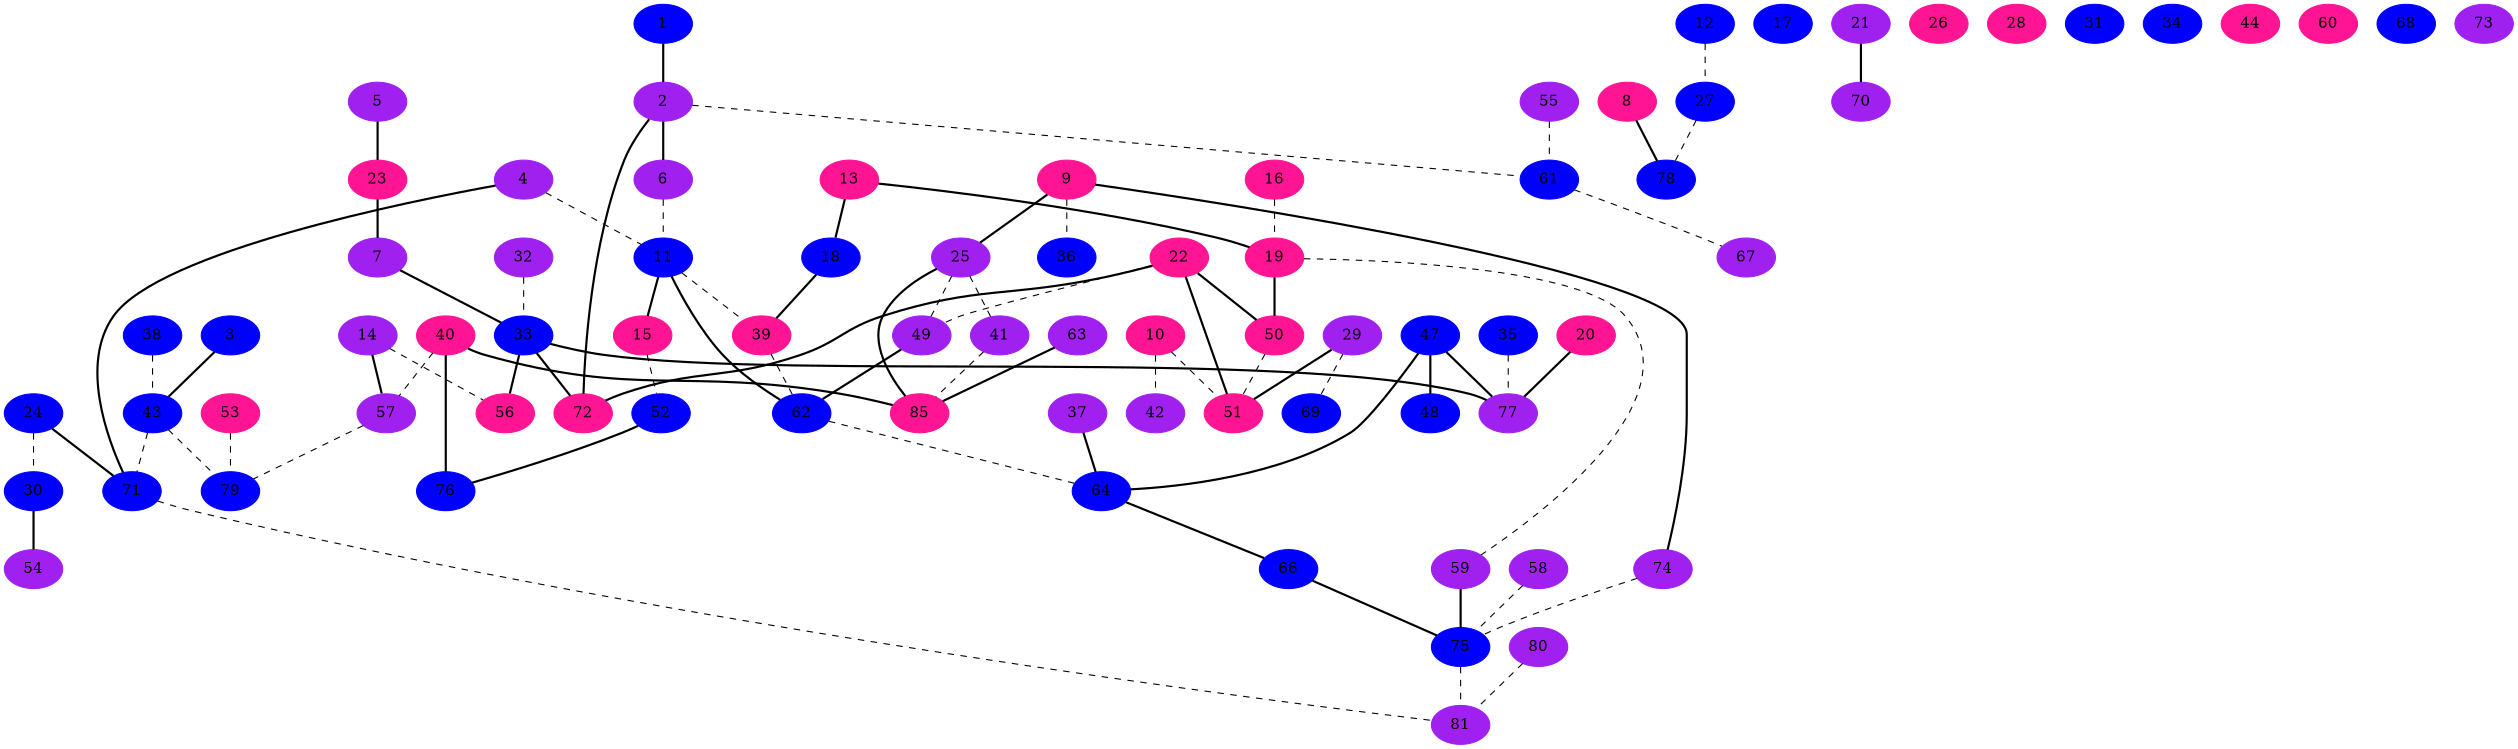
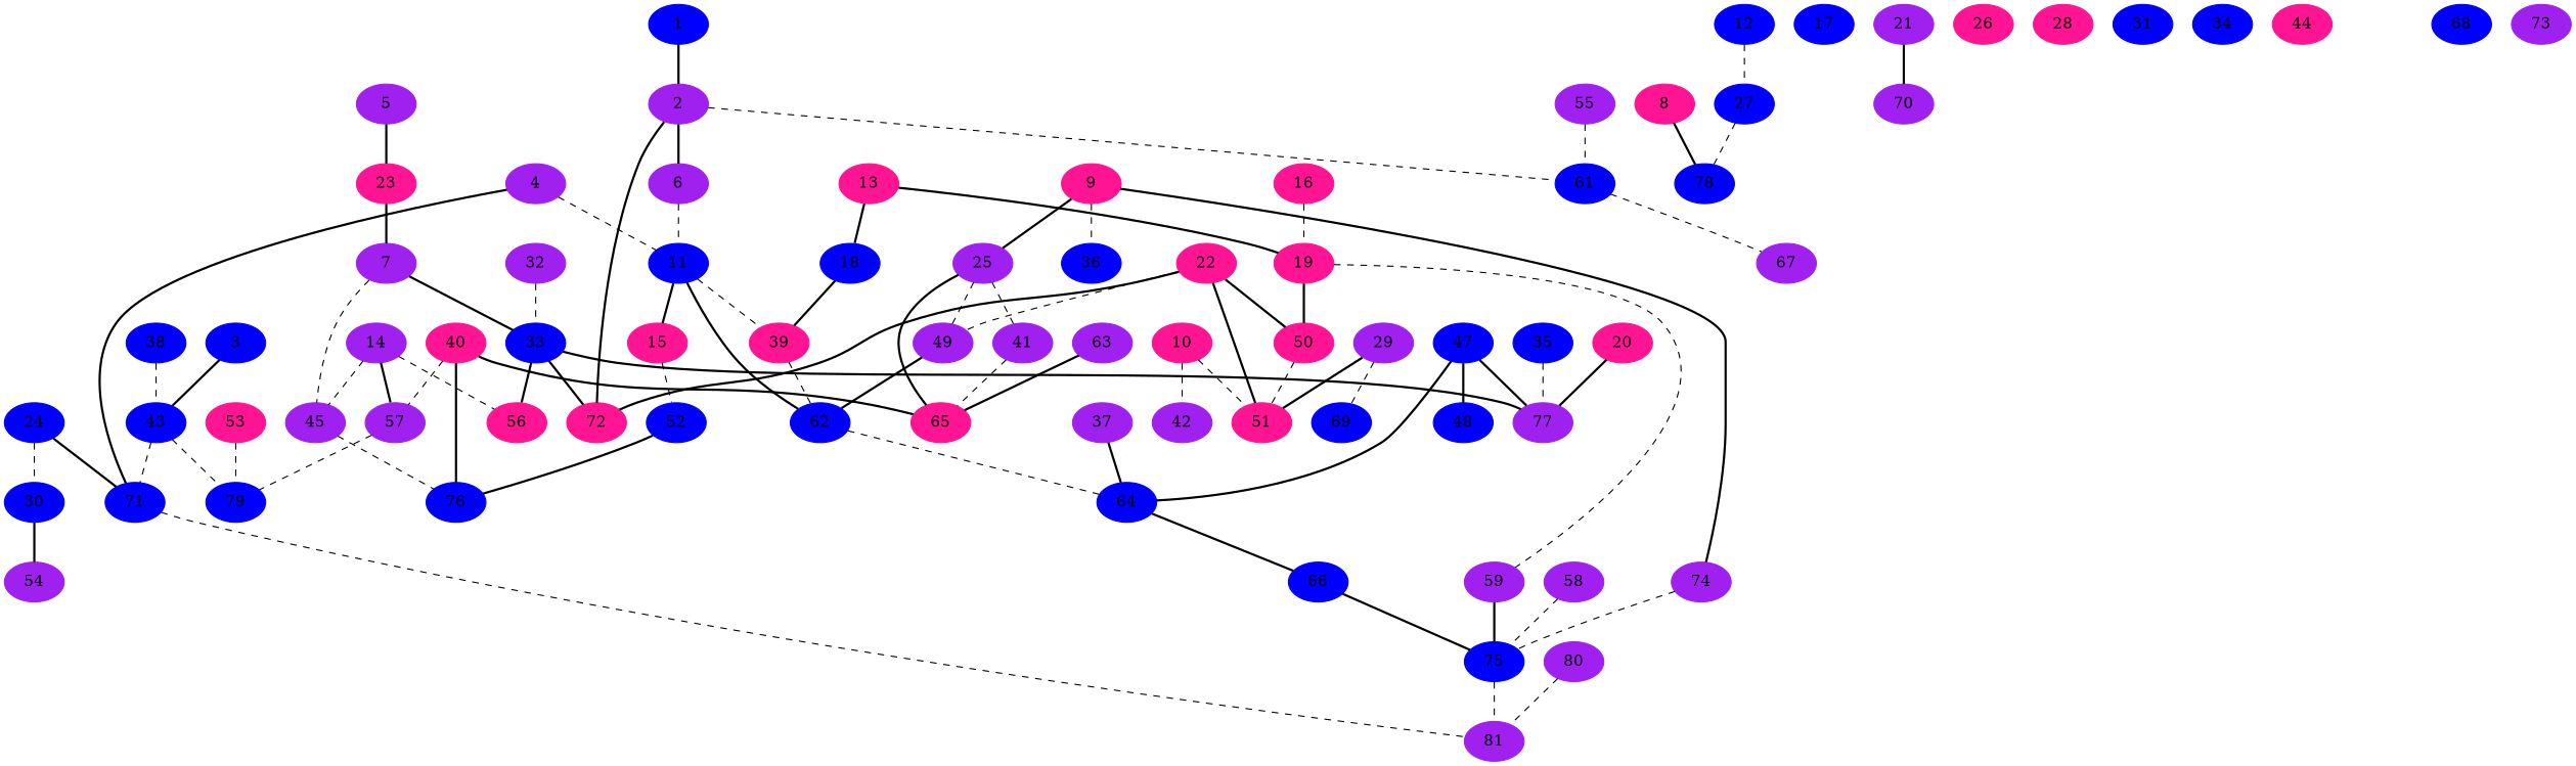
  graph {
    node [color=blue style=filled]
    edge [style=bold]
    2 [color=purple]
    1
    6 [color=purple]
    61
    72 [color=deeppink]
    11
    67 [color=purple]
    3
    43
    71
    79
    4 [color=purple]
    15 [color=deeppink]
    39 [color=deeppink]
    62
    81 [color=purple]
    5 [color=purple]
    23 [color=deeppink]
    7 [color=purple]
    33
+   45 [color=purple]
    56 [color=deeppink]
    77 [color=purple]
    76
    8 [color=deeppink]
    78
    9 [color=deeppink]
    25 [color=purple]
    36
    74 [color=purple]
    49 [color=purple]
    41 [color=purple]
-   65 [color=deeppink label=85]
+   65 [color=deeppink]
    75
    10 [color=deeppink]
    42 [color=purple]
    51 [color=deeppink]
    52
    64
    12
    27
    13 [color=deeppink]
    18
    19 [color=deeppink]
    50 [color=deeppink]
    59 [color=purple]
    14 [color=purple]
    57 [color=purple]
    16 [color=deeppink]
    17
    20 [color=deeppink]
    21 [color=purple]
    70 [color=purple]
    22 [color=deeppink]
    37 [color=purple]
    24
    30
    54 [color=purple]
    26 [color=deeppink]
    28 [color=deeppink]
    29 [color=purple]
    69
    31
    32 [color=purple]
    34
    35
    66
    38
    40 [color=deeppink]
    44 [color=deeppink]
    47
    48
    53 [color=deeppink]
    55 [color=purple]
    58 [color=purple]
-   60 [color=deeppink]
    63 [color=purple]
    68
    73 [color=purple]
    80 [color=purple]
    2 -- 6
    2 -- 61 [style=dashed]
    2 -- 72
    1 -- 2
    6 -- 11 [style=dashed]
    61 -- 67 [style=dashed]
    11 -- 15
    11 -- 39 [style=dashed]
    11 -- 62
    3 -- 43
    43 -- 71 [style=dashed]
    43 -- 79 [style=dashed]
    71 -- 81 [style=dashed]
    4 -- 11 [style=dashed]
    4 -- 71
    15 -- 52 [style=dashed]
    39 -- 62 [style=dashed]
    62 -- 64 [style=dashed]
    5 -- 23
    23 -- 7
    7 -- 33
+   7 -- 45 [style=dashed]
    33 -- 72
    33 -- 56
    33 -- 77
+   45 -- 76 [style=dashed]
    8 -- 78
    9 -- 25
    9 -- 36 [style=dashed]
    9 -- 74
    25 -- 49 [style=dashed]
    25 -- 41 [style=dashed]
    25 -- 65
    74 -- 75 [style=dashed]
    49 -- 62
    41 -- 65 [style=dashed]
    75 -- 81 [style=dashed]
    10 -- 42 [style=dashed]
    10 -- 51 [style=dashed]
    52 -- 76
    64 -- 66
    12 -- 27 [style=dashed]
    27 -- 78 [style=dashed]
    13 -- 18
    13 -- 19
    18 -- 39
    19 -- 50
    19 -- 59 [style=dashed]
    50 -- 51 [style=dashed]
    59 -- 75
+   14 -- 45 [style=dashed]
    14 -- 56 [style=dashed]
    14 -- 57
    57 -- 79 [style=dashed]
    16 -- 19 [style=dashed]
    20 -- 77
    21 -- 70
    22 -- 72
    22 -- 49 [style=dashed]
    22 -- 51
    22 -- 50
    37 -- 64
    24 -- 71
    24 -- 30 [style=dashed]
    30 -- 54
    29 -- 51
    29 -- 69 [style=dashed]
    32 -- 33 [style=dashed]
    35 -- 77 [style=dashed]
    66 -- 75
    38 -- 43 [style=dashed]
    40 -- 76
    40 -- 65
    40 -- 57 [style=dashed]
    47 -- 77
    47 -- 64
    47 -- 48
    53 -- 79 [style=dashed]
    55 -- 61 [style=dashed]
    58 -- 75 [style=dashed]
    63 -- 65
    80 -- 81 [style=dashed]
  }
